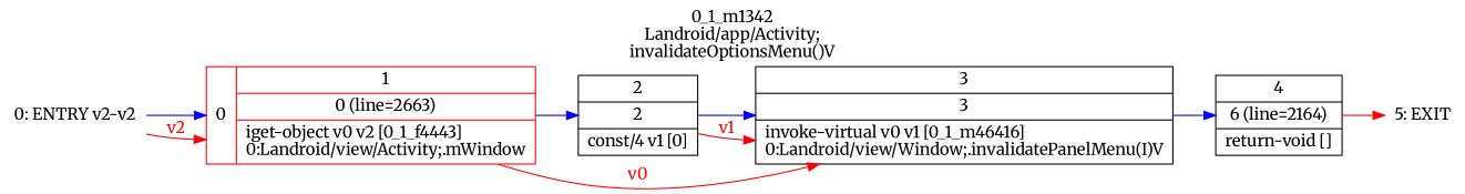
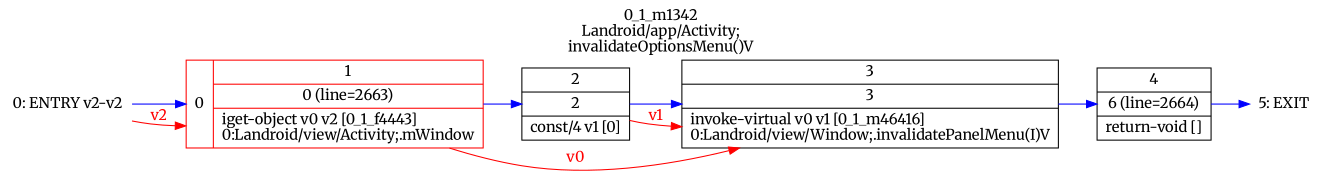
  digraph {
    fontname=Merriweather
    label="0_1_m1342\nLandroid/app/Activity;\ninvalidateOptionsMenu()V"
    labelloc=t
    rankdir=LR
    node [fontname=Merriweather shape=record]
    edge [color=blue fontcolor=blue fontname=Merriweather weight=100]
    n1 [label="0: ENTRY v2-v2" shape=plaintext]
    n2 [color=red label="{0|{1|0 (line=2663)|iget-object v0 v2 [0_1_f4443]\l0:Landroid/view/Activity;.mWindow\l}}"]
    n3 [label="2|2|const/4 v1 [0]\l"]
    n4 [label="3|3|invoke-virtual v0 v1 [0_1_m46416]\l0:Landroid/view/Window;.invalidatePanelMenu(I)V\l"]
-   n5 [label="4|6 (line=2164)|return-void []\l"]
+   n5 [label="4|6 (line=2664)|return-void []\l"]
    n6 [label="5: EXIT" shape=plaintext]
    n1 -> n2
    n1 -> n2 [color=red fontcolor=red label=v2 weight=""]
    n2 -> n3
    n2 -> n4 [color=red fontcolor=red label=v0 weight=""]
    n3 -> n4
    n3 -> n4 [color=red fontcolor=red label=v1 weight=""]
    n4 -> n5
-   n5 -> n6 [color=red]
+   n5 -> n6
  }
